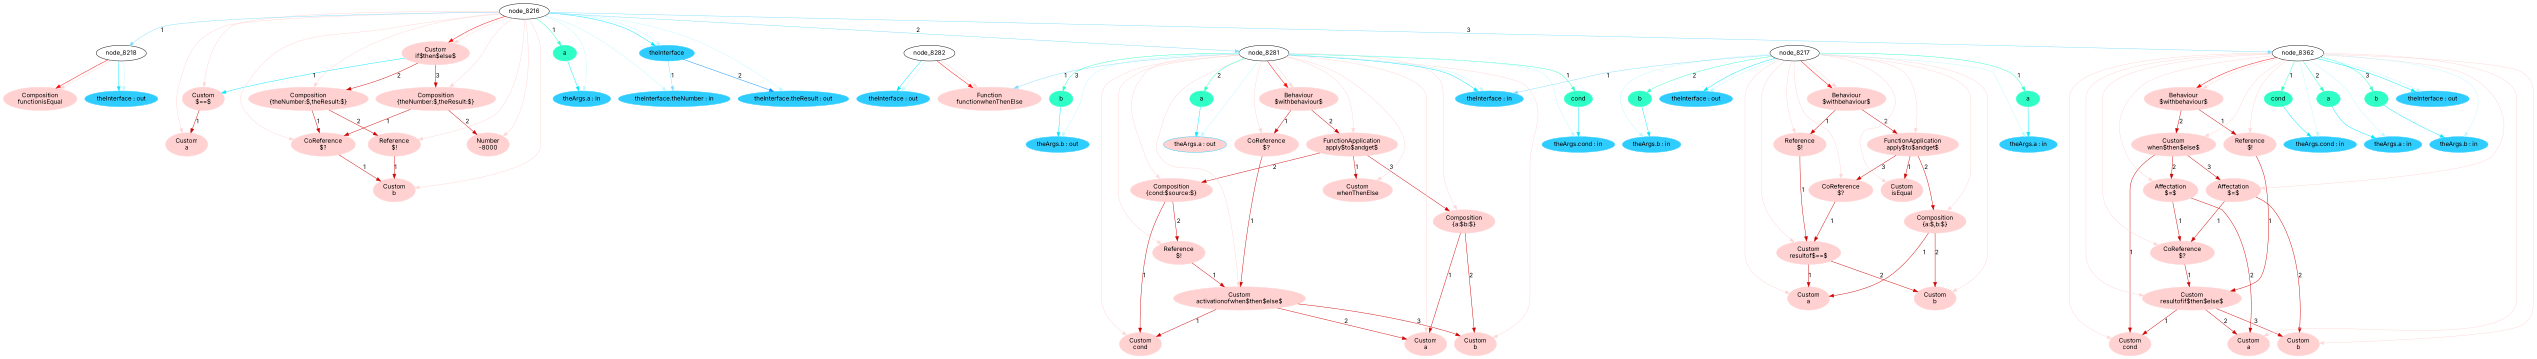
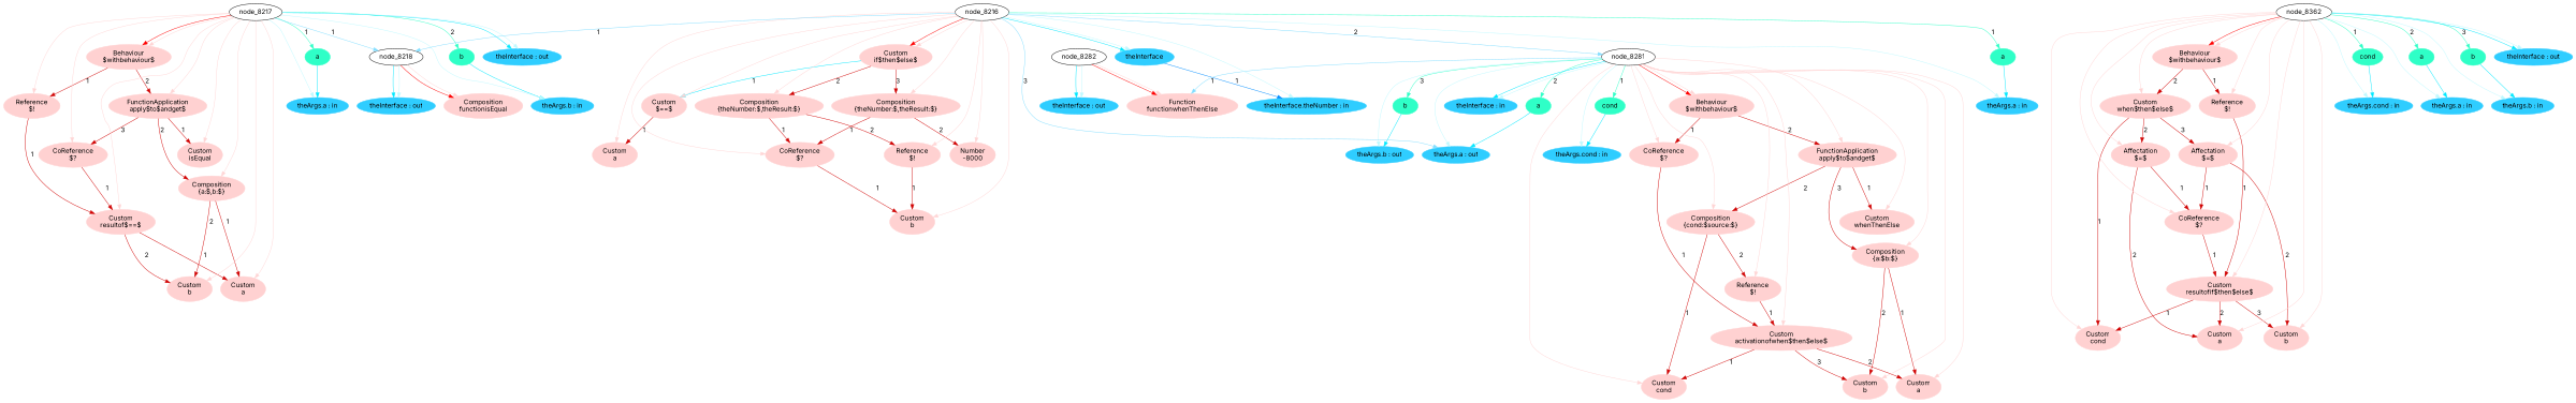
  digraph {
    fontname=Inter
    node [color="#ffd1d1" fontname=Inter shape=ellipse style=filled]
    edge [arrowHead=normal arrowsize=1 color="#d00000" dir=forward fontname=Inter]
    n1 [label="Composition\nfunctionisEqual"]
    n2 [label="Custom\na"]
    n3 [label="Custom\nb"]
    n4 [label="Custom\nresultof$==$"]
    n5 [label="Reference\n$!"]
    n6 [label="Custom\nisEqual"]
    n7 [label="Composition\n{a:$,b:$}"]
    n8 [label="CoReference\n$?"]
    n9 [label="FunctionApplication\napply$to$andget$"]
    n10 [label="Behaviour\n$withbehaviour$"]
    n11 [label="Function\nfunctionwhenThenElse"]
    n12 [label="Custom\ncond"]
    n13 [label="Custom\na"]
    n14 [label="Custom\nb"]
    n15 [label="Custom\nactivationofwhen$then$else$"]
    n16 [label="CoReference\n$?"]
    n17 [label="Custom\nwhenThenElse"]
    n18 [label="Reference\n$!"]
    n19 [label="Composition\n{cond:$source:$}"]
    n20 [label="Composition\n{a:$b:$}"]
    n21 [label="FunctionApplication\napply$to$andget$"]
    n22 [label="Behaviour\n$withbehaviour$"]
    n23 [label="Custom\ncond"]
    n24 [label="Custom\na"]
    n25 [label="Custom\nb"]
    n26 [label="Custom\nresultofif$then$else$"]
    n27 [label="Reference\n$!"]
    n28 [label="CoReference\n$?"]
    n29 [label="Affectation\n$=$"]
    n30 [label="Affectation\n$=$"]
    n31 [label="Custom\nwhen$then$else$"]
    n32 [label="Behaviour\n$withbehaviour$"]
    n33 [label="Custom\na"]
    n34 [label="Custom\n$==$"]
    n35 [label="Custom\nb"]
    n36 [label="CoReference\n$?"]
    n37 [label="Reference\n$!"]
    n38 [label="Composition\n{theNumber:$,theResult:$}"]
    n39 [label="Number\n-8000"]
    n40 [label="Composition\n{theNumber:$,theResult:$}"]
    n41 [label="Custom\nif$then$else$"]
    n42 [color="#2fffc7" label=a]
    n43 [color="#2fcdff" label="theArgs.a : in"]
    n44 [color="#2fffc7" label=b]
    n45 [color="#2fcdff" label="theArgs.b : in"]
    n46 [color="#2fffc7" label=cond]
    n47 [color="#2fcdff" label="theArgs.cond : in"]
    n48 [color="#2fffc7" label=a]
-   n49 [color="#2fcdff" label="theArgs.a : out" fillcolor="#ffd1d1"]
+   n49 [color="#2fcdff" label="theArgs.a : out"]
    n50 [color="#2fffc7" label=b]
    n51 [color="#2fcdff" label="theArgs.b : out"]
    n52 [color="#2fffc7" label=cond]
    n53 [color="#2fcdff" label="theArgs.cond : in"]
    n54 [color="#2fffc7" label=a]
    n55 [color="#2fcdff" label="theArgs.a : in"]
    n56 [color="#2fffc7" label=b]
    n57 [color="#2fcdff" label="theArgs.b : in"]
    n58 [color="#2fffc7" label=a]
    n59 [color="#2fcdff" label="theArgs.a : in"]
    n60 [color="#2fcdff" label="theInterface : out"]
    n61 [color="#2fcdff" label="theInterface : out"]
    n62 [color="#2fcdff" label="theInterface : out"]
    n63 [color="#2fcdff" label="theInterface : in"]
    n64 [color="#2fcdff" label="theInterface : out"]
    n65 [color="#2fcdff" label=theInterface]
    n66 [color="#2fcdff" label="theInterface.theNumber : in"]
-   n67 [color="#2fcdff" label="theInterface.theResult : out"]
    node_8218 [color="" shape="" style=""]
    node_8217 [color="" shape="" style=""]
    node_8282 [color="" shape="" style=""]
    node_8281 [color="" shape="" style=""]
    node_8362 [color="" shape="" style=""]
    node_8216 [color="" shape="" style=""]
    n4 -> n2 [label=1]
    n4 -> n3 [label=2]
    n5 -> n4 [label=1]
    n7 -> n2 [label=1]
    n7 -> n3 [label=2]
    n8 -> n4 [label=1]
    n9 -> n6 [label=1]
    n9 -> n7 [label=2]
    n9 -> n8 [label=3]
    n10 -> n5 [label=1]
    n10 -> n9 [label=2]
    n15 -> n12 [label=1]
    n15 -> n13 [label=2]
    n15 -> n14 [label=3]
    n16 -> n15 [label=1]
    n18 -> n15 [label=1]
    n19 -> n12 [label=1]
    n19 -> n18 [label=2]
    n20 -> n13 [label=1]
    n20 -> n14 [label=2]
    n21 -> n17 [label=1]
    n21 -> n19 [label=2]
    n21 -> n20 [label=3]
    n22 -> n16 [label=1]
    n22 -> n21 [label=2]
    n26 -> n23 [label=1]
    n26 -> n24 [label=2]
    n26 -> n25 [label=3]
    n27 -> n26 [label=1]
    n28 -> n26 [label=1]
    n29 -> n24 [label=2]
    n29 -> n28 [label=1]
    n30 -> n25 [label=2]
    n30 -> n28 [label=1]
    n31 -> n23 [label=1]
    n31 -> n29 [label=2]
    n31 -> n30 [label=3]
    n32 -> n27 [label=1]
    n32 -> n31 [label=2]
    n34 -> n33 [label=1]
    n36 -> n35 [label=1]
    n37 -> n35 [label=1]
    n38 -> n36 [label=1]
    n38 -> n37 [label=2]
    n40 -> n36 [label=1]
    n40 -> n39 [label=2]
    n41 -> n34 [color="#00e8ff" label=1]
    n41 -> n38 [label=2]
    n41 -> n40 [label=3]
    n42 -> n43 [color="#00e8ff"]
    n44 -> n45 [color="#00e8ff"]
    n46 -> n47 [color="#00e8ff"]
    n48 -> n49 [color="#00e8ff"]
    n50 -> n51 [color="#00e8ff"]
    n52 -> n53 [color="#00e8ff"]
    n54 -> n55 [color="#00e8ff"]
    n56 -> n57 [color="#00e8ff"]
    n58 -> n59 [color="#00e8ff"]
-   n65 -> n66 [color="#81ddff" label=1]
-   n65 -> n67 [color="#008cff" label=2]
+   n65 -> n66 [color="#008cff" label=1]
    node_8218 -> n1 [color="#ff0000"]
    node_8218 -> n1 [color="#ffd5d5"]
    node_8218 -> n60 [color="#00e8ff"]
    node_8218 -> n60 [color="#bef9ff"]
    node_8217 -> n2 [color="#ffd5d5"]
    node_8217 -> n3 [color="#ffd5d5"]
    node_8217 -> n4 [color="#ffd5d5"]
    node_8217 -> n5 [color="#ffd5d5"]
    node_8217 -> n6 [color="#ffd5d5"]
    node_8217 -> n7 [color="#ffd5d5"]
    node_8217 -> n8 [color="#ffd5d5"]
    node_8217 -> n9 [color="#ffd5d5"]
    node_8217 -> n10 [color="#ff0000"]
    node_8217 -> n10 [color="#ffd5d5"]
    node_8217 -> n42 [color="#2fffc7" label=1]
    node_8217 -> n43 [color="#bef9ff"]
    node_8217 -> n44 [color="#2fffc7" label=2]
    node_8217 -> n45 [color="#bef9ff"]
    node_8217 -> n61 [color="#00e8ff"]
    node_8217 -> n61 [color="#bef9ff"]
-   node_8217 -> n63 [color="#81ddff" label=1]
+   node_8217 -> node_8218 [color="#81ddff" label=1]
    node_8282 -> n11 [color="#ff0000"]
    node_8282 -> n11 [color="#ffd5d5"]
    node_8282 -> n62 [color="#00e8ff"]
    node_8282 -> n62 [color="#bef9ff"]
    node_8281 -> n11 [color="#81ddff" label=1]
    node_8281 -> n12 [color="#ffd5d5"]
    node_8281 -> n13 [color="#ffd5d5"]
    node_8281 -> n14 [color="#ffd5d5"]
    node_8281 -> n15 [color="#ffd5d5"]
    node_8281 -> n16 [color="#ffd5d5"]
    node_8281 -> n17 [color="#ffd5d5"]
    node_8281 -> n18 [color="#ffd5d5"]
    node_8281 -> n19 [color="#ffd5d5"]
    node_8281 -> n20 [color="#ffd5d5"]
    node_8281 -> n21 [color="#ffd5d5"]
    node_8281 -> n22 [color="#ff0000"]
    node_8281 -> n22 [color="#ffd5d5"]
    node_8281 -> n46 [color="#2fffc7" label=1]
    node_8281 -> n47 [color="#bef9ff"]
    node_8281 -> n48 [color="#2fffc7" label=2]
    node_8281 -> n49 [color="#bef9ff"]
    node_8281 -> n50 [color="#2fffc7" label=3]
    node_8281 -> n51 [color="#bef9ff"]
    node_8281 -> n63 [color="#00e8ff"]
    node_8281 -> n63 [color="#bef9ff"]
    node_8362 -> n23 [color="#ffd5d5"]
    node_8362 -> n24 [color="#ffd5d5"]
    node_8362 -> n25 [color="#ffd5d5"]
    node_8362 -> n26 [color="#ffd5d5"]
    node_8362 -> n27 [color="#ffd5d5"]
    node_8362 -> n28 [color="#ffd5d5"]
    node_8362 -> n29 [color="#ffd5d5"]
    node_8362 -> n30 [color="#ffd5d5"]
    node_8362 -> n31 [color="#ffd5d5"]
    node_8362 -> n32 [color="#ff0000"]
    node_8362 -> n32 [color="#ffd5d5"]
    node_8362 -> n52 [color="#2fffc7" label=1]
    node_8362 -> n53 [color="#bef9ff"]
    node_8362 -> n54 [color="#2fffc7" label=2]
    node_8362 -> n55 [color="#bef9ff"]
    node_8362 -> n56 [color="#2fffc7" label=3]
    node_8362 -> n57 [color="#bef9ff"]
    node_8362 -> n64 [color="#00e8ff"]
    node_8362 -> n64 [color="#bef9ff"]
    node_8216 -> n33 [color="#ffd5d5"]
    node_8216 -> n34 [color="#ffd5d5"]
    node_8216 -> n35 [color="#ffd5d5"]
    node_8216 -> n36 [color="#ffd5d5"]
    node_8216 -> n37 [color="#ffd5d5"]
    node_8216 -> n38 [color="#ffd5d5"]
    node_8216 -> n39 [color="#ffd5d5"]
    node_8216 -> n40 [color="#ffd5d5"]
    node_8216 -> n41 [color="#ff0000"]
    node_8216 -> n41 [color="#ffd5d5"]
    node_8216 -> n58 [color="#2fffc7" label=1]
    node_8216 -> n59 [color="#bef9ff"]
    node_8216 -> n65 [color="#00e8ff"]
    node_8216 -> n65 [color="#bef9ff"]
    node_8216 -> n66 [color="#bef9ff"]
-   node_8216 -> n67 [color="#bef9ff"]
    node_8216 -> node_8218 [color="#81ddff" label=1]
    node_8216 -> node_8281 [color="#81ddff" label=2]
-   node_8216 -> node_8362 [color="#81ddff" label=3]
+   node_8216 -> n49 [color="#81ddff" label=3]
  }
